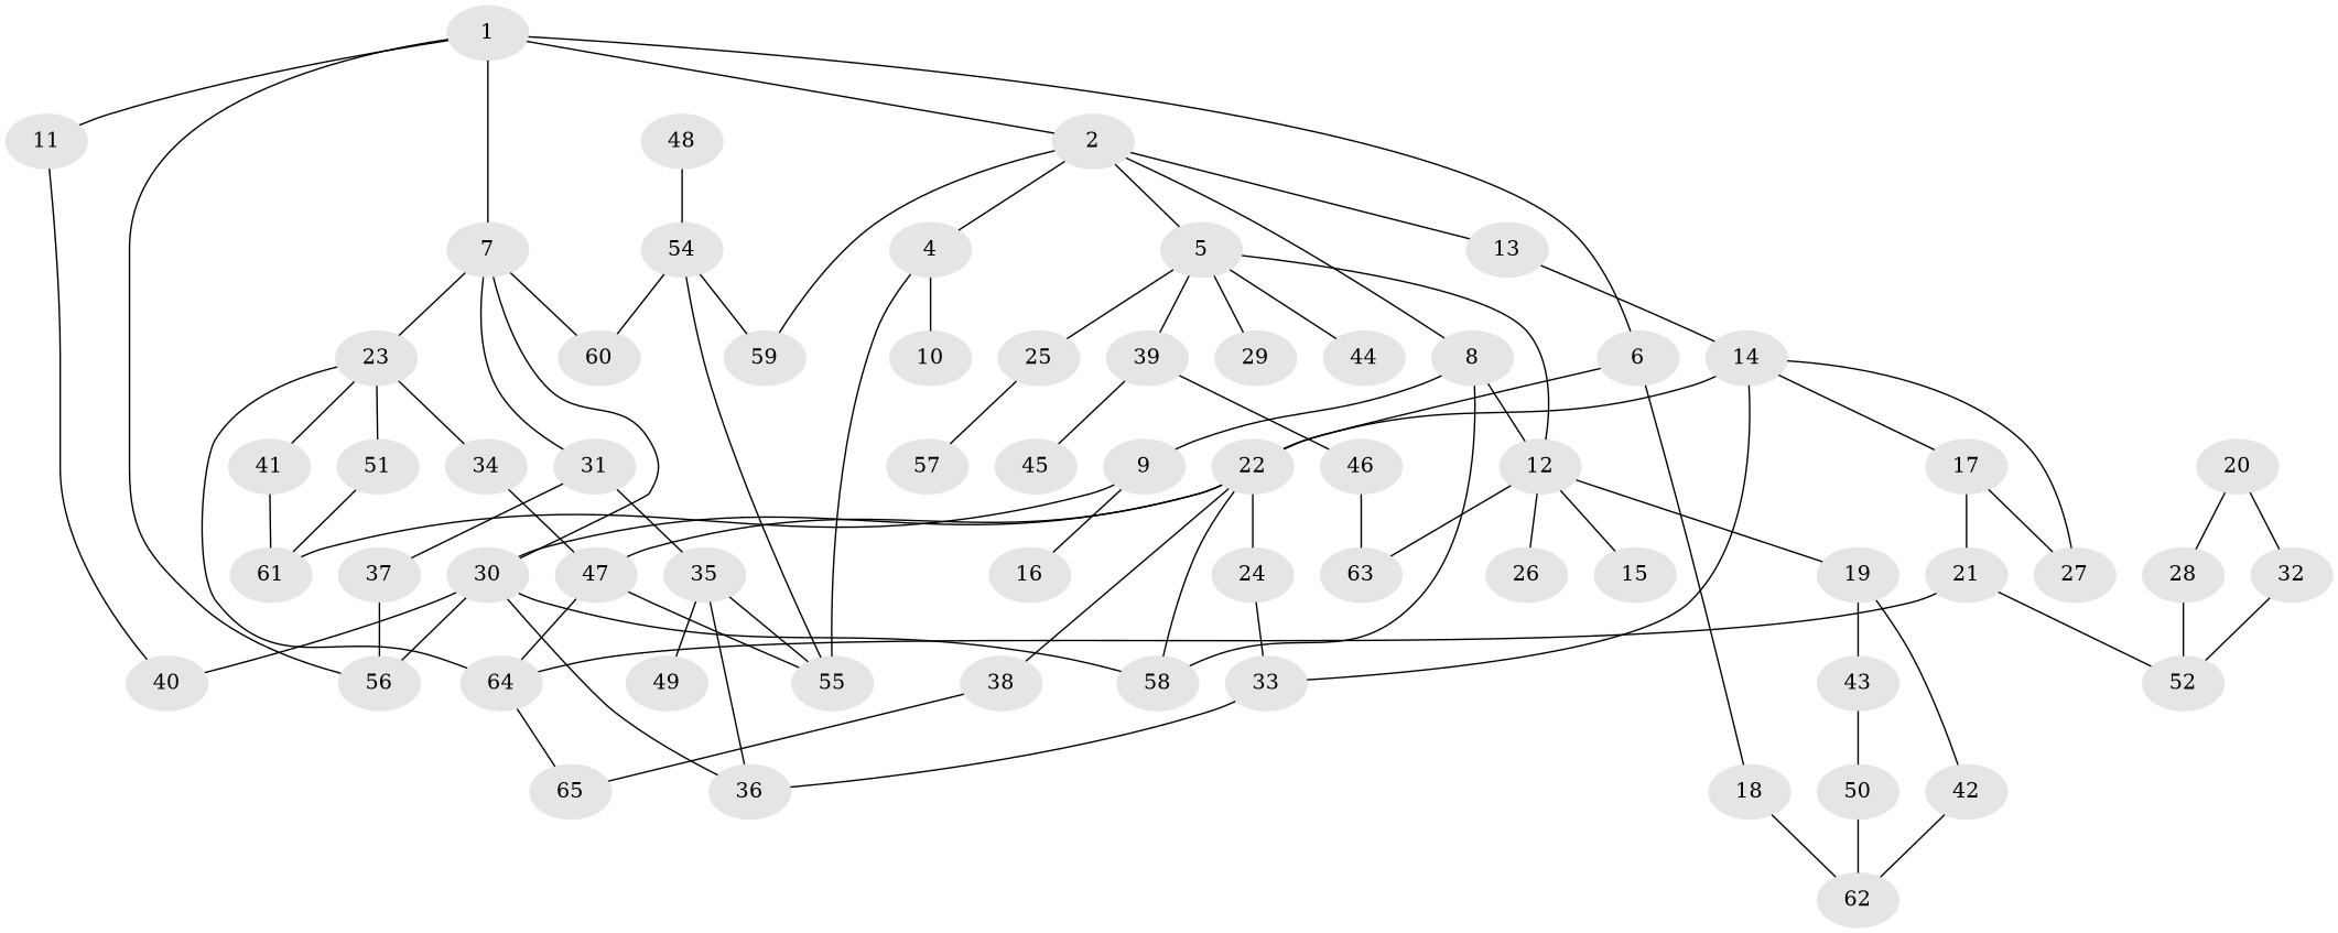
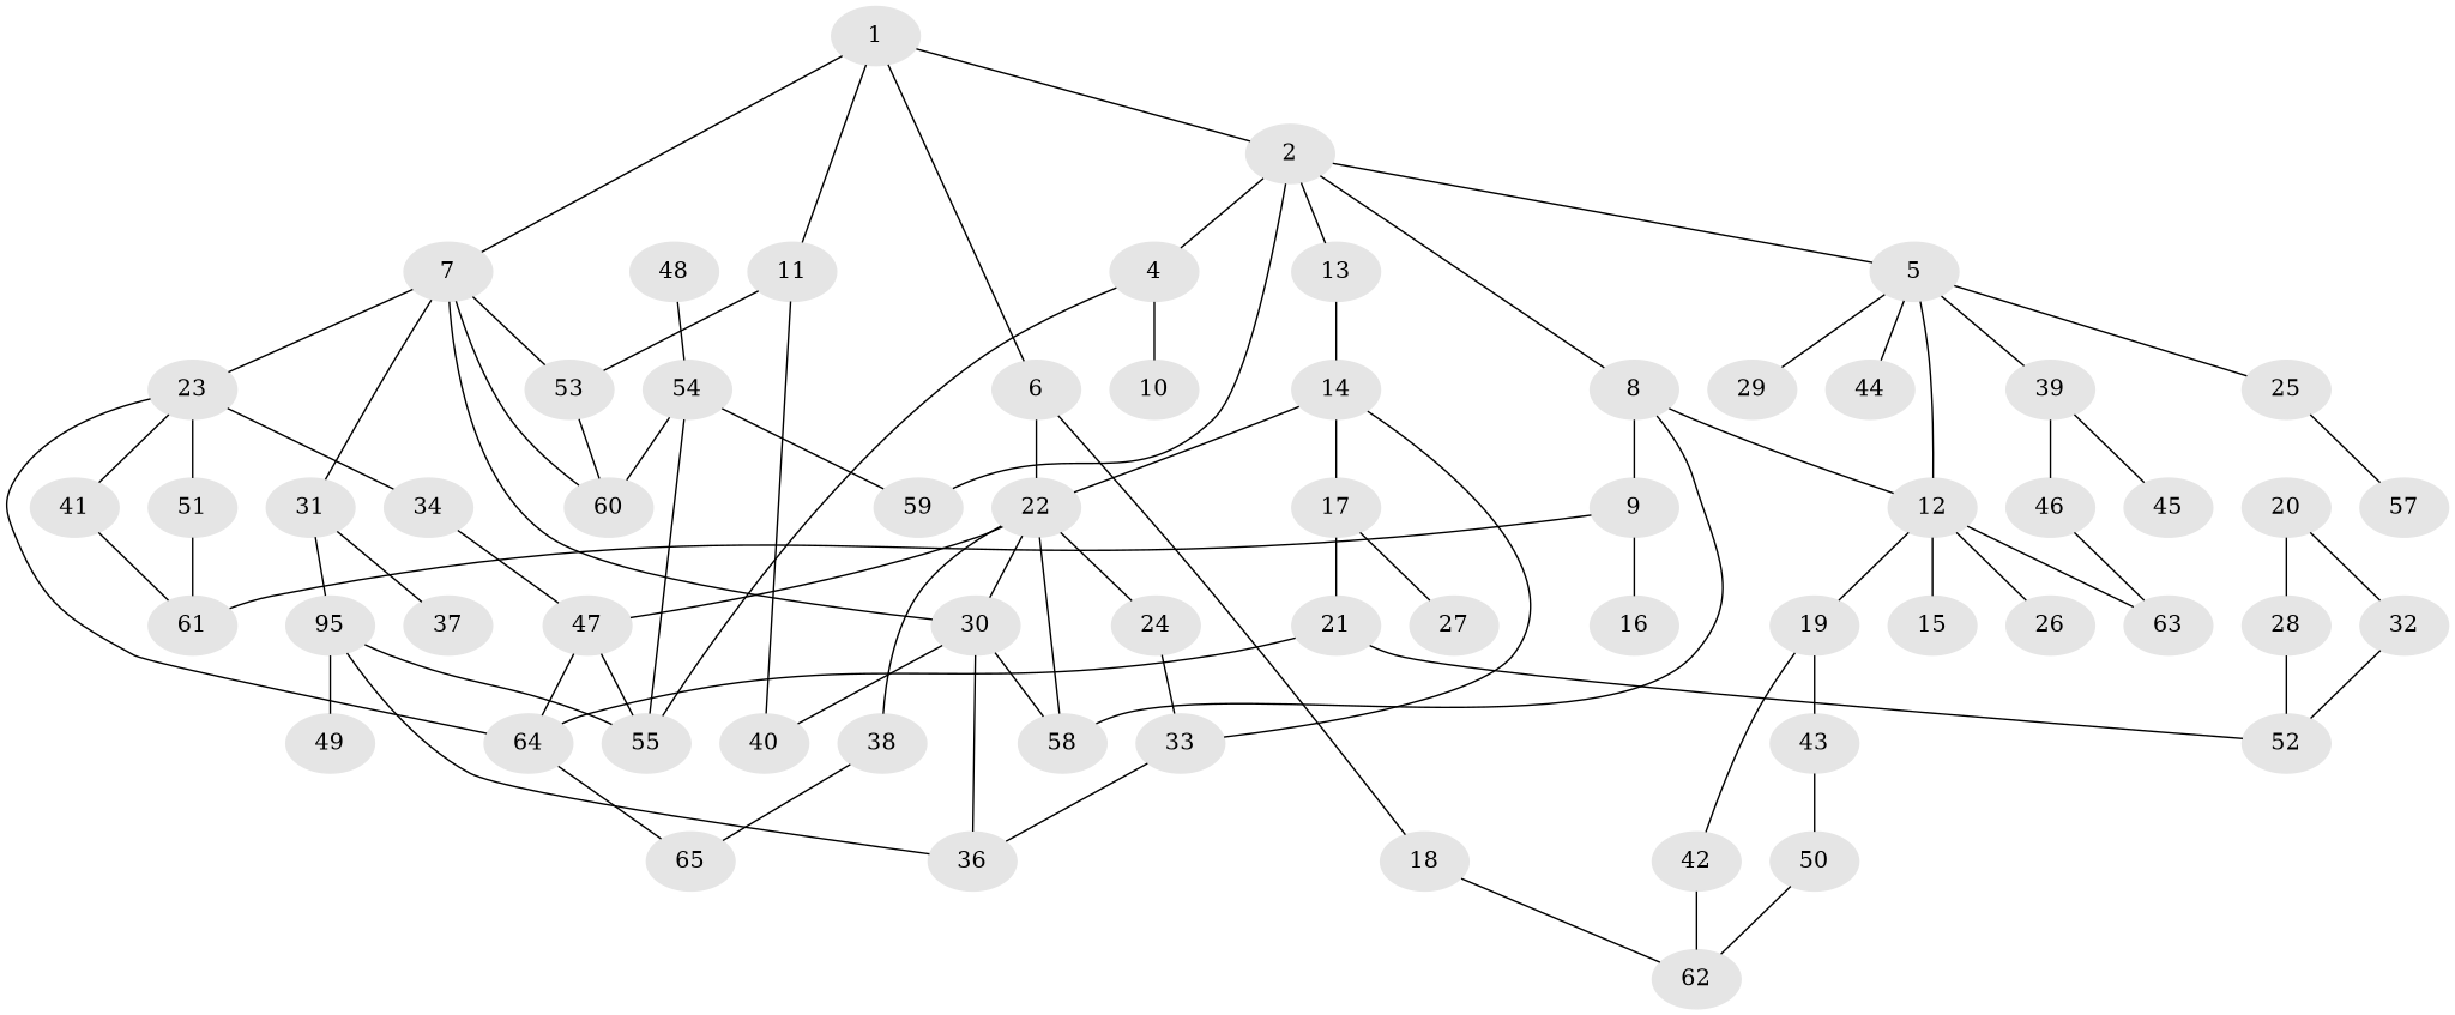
  graph {
    node [color=gray90 style=filled]
    1
    2
    6
    7
    11
-   56
    4
    5
    8
    13
    59
    18
    22
    23
    30
    31
+   53
    60
    40
    10
    55
    12
    25
    29
    39
    44
    9
    58
    14
    20
    28
    32
    15
    19
    26
    63
    57
    45
    46
    62
    24
    38
    47
    64
    34
    41
    51
    36
-   35
+   35 [label=95]
    37
    16
    61
    42
    43
    17
    27
    33
    21
    48
    54
    52
    50
    65
    49
    1 -- 2
    1 -- 6
    1 -- 7
    1 -- 11
-   1 -- 56
    2 -- 4
    2 -- 5
    2 -- 8
    2 -- 13
    2 -- 59
    6 -- 18
    6 -- 22
    7 -- 23
    7 -- 30
    7 -- 31
+   7 -- 53
    7 -- 60
+   11 -- 53
    11 -- 40
    4 -- 10
    4 -- 55
    5 -- 12
    5 -- 25
    5 -- 29
    5 -- 39
    5 -- 44
    8 -- 12
    8 -- 9
    8 -- 58
    13 -- 14
    18 -- 62
    22 -- 30
    22 -- 58
    22 -- 24
    22 -- 38
    22 -- 47
    23 -- 64
    23 -- 34
    23 -- 41
    23 -- 51
-   30 -- 56
    30 -- 40
    30 -- 58
    30 -- 36
    31 -- 35
    31 -- 37
+   53 -- 60
    12 -- 15
    12 -- 19
    12 -- 26
    12 -- 63
    25 -- 57
    39 -- 45
    39 -- 46
    9 -- 16
    9 -- 61
    14 -- 22
    14 -- 17
-   14 -- 27
    14 -- 33
    20 -- 28
    20 -- 32
    28 -- 52
    32 -- 52
    19 -- 42
    19 -- 43
    46 -- 63
    24 -- 33
    38 -- 65
    47 -- 55
    47 -- 64
    64 -- 65
    34 -- 47
    41 -- 61
    51 -- 61
    35 -- 55
    35 -- 36
    35 -- 49
-   37 -- 56
    42 -- 62
    43 -- 50
    17 -- 27
    17 -- 21
    33 -- 36
    21 -- 64
    21 -- 52
    48 -- 54
    54 -- 59
    54 -- 60
    54 -- 55
    50 -- 62
  }
